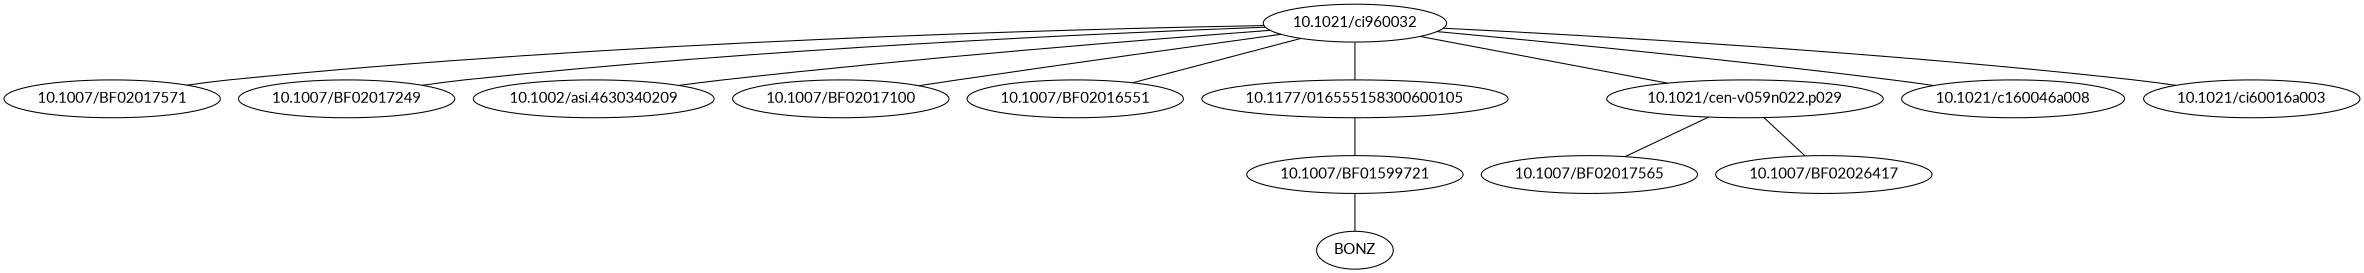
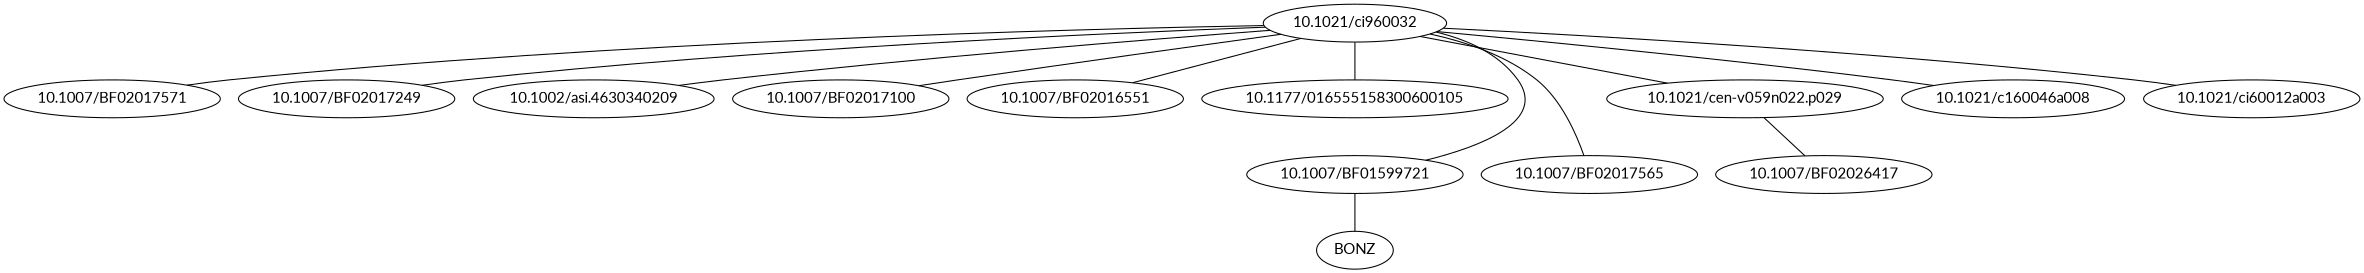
  strict graph {
    fontname=Lato
    node [fontname=Lato]
    edge [fontname=Lato]
    "10.1021/ci960032"
    "10.1007/BF02017571"
    "10.1007/BF02017249"
    "10.1002/asi.4630340209"
    "10.1007/BF02017100"
    "10.1007/BF02016551"
    "10.1177/016555158300600105"
    "10.1021/cen-v059n022.p029"
    "10.1007/BF01599721"
    "10.1007/BF02017565"
    "10.1021/c160046a008"
-   "10.1021/ci60016a003"
+   "10.1021/ci60016a003" [label="10.1021/ci60012a003"]
    "10.1007/BF02026417"
    BONZ
    "10.1021/ci960032" -- "10.1007/BF02017571"
    "10.1021/ci960032" -- "10.1007/BF02017249"
    "10.1021/ci960032" -- "10.1002/asi.4630340209"
    "10.1021/ci960032" -- "10.1007/BF02017100"
    "10.1021/ci960032" -- "10.1007/BF02016551"
    "10.1021/ci960032" -- "10.1177/016555158300600105"
    "10.1021/ci960032" -- "10.1021/cen-v059n022.p029"
-   "10.1177/016555158300600105" -- "10.1007/BF01599721"
-   "10.1021/cen-v059n022.p029" -- "10.1007/BF02017565"
+   "10.1021/ci960032" -- "10.1007/BF01599721"
+   "10.1021/ci960032" -- "10.1007/BF02017565"
    "10.1021/ci960032" -- "10.1021/c160046a008"
    "10.1021/ci960032" -- "10.1021/ci60016a003"
    "10.1021/cen-v059n022.p029" -- "10.1007/BF02026417"
    "10.1007/BF01599721" -- BONZ
  }
